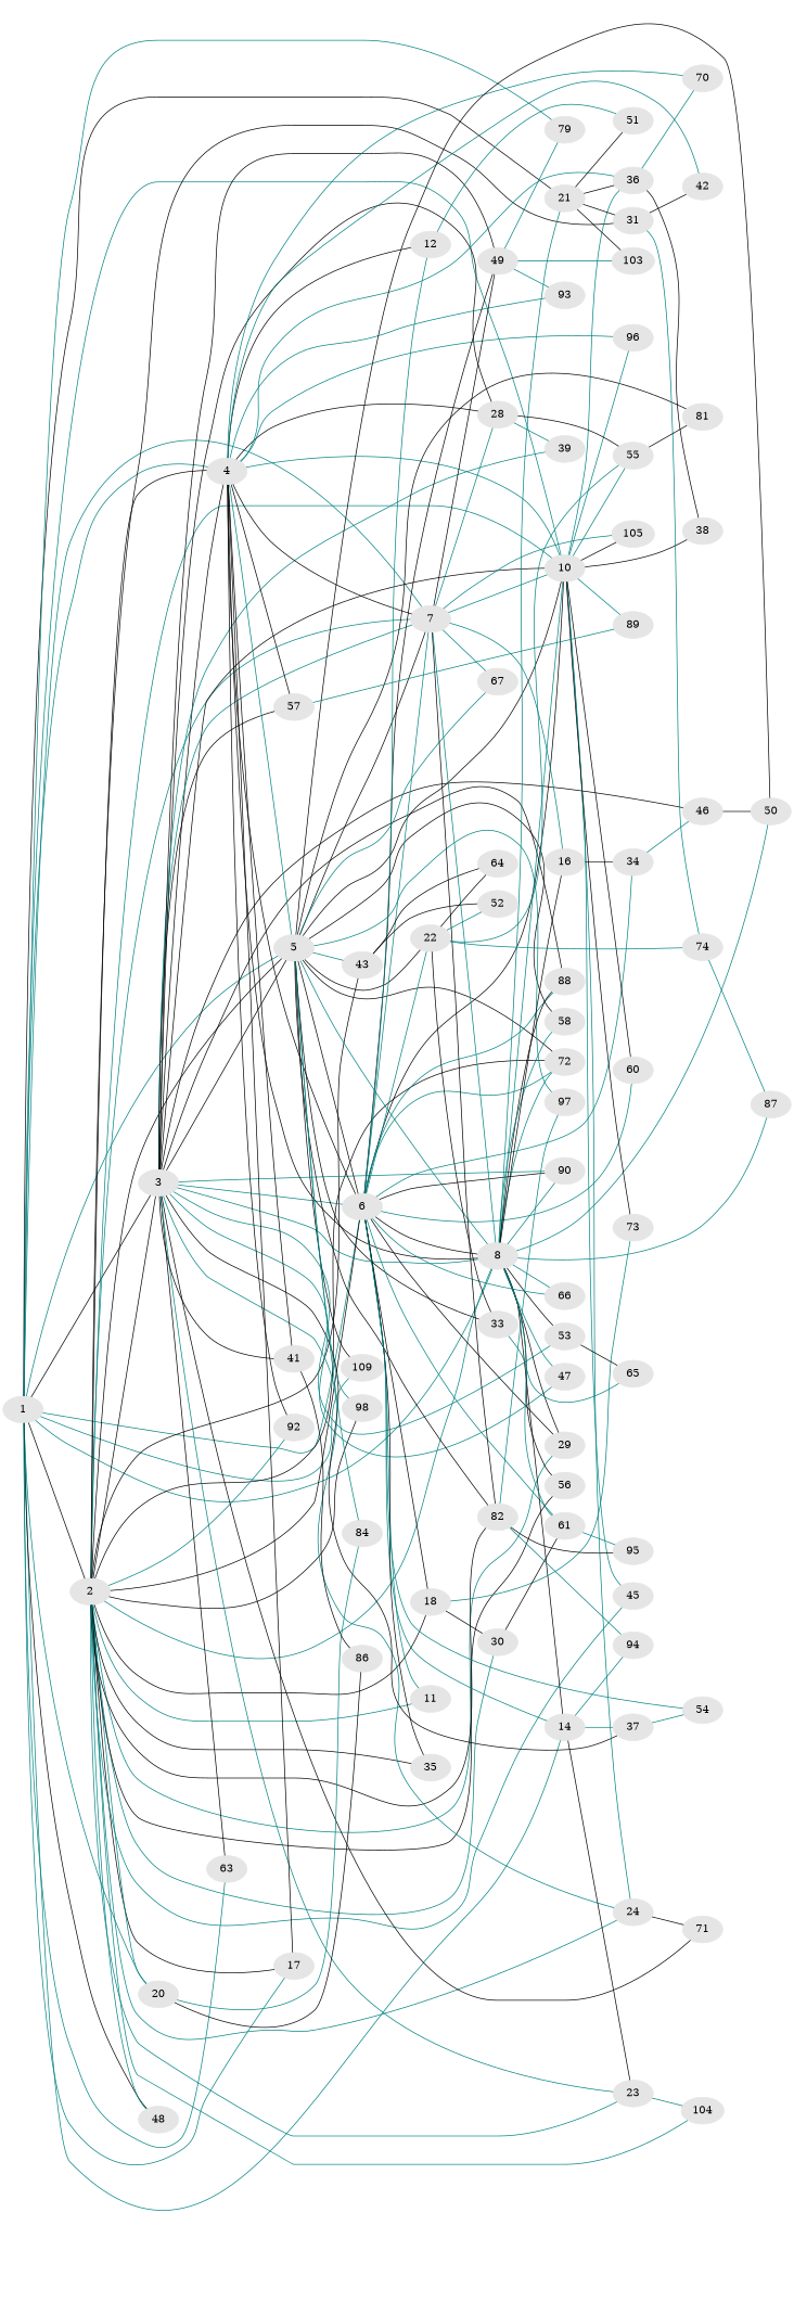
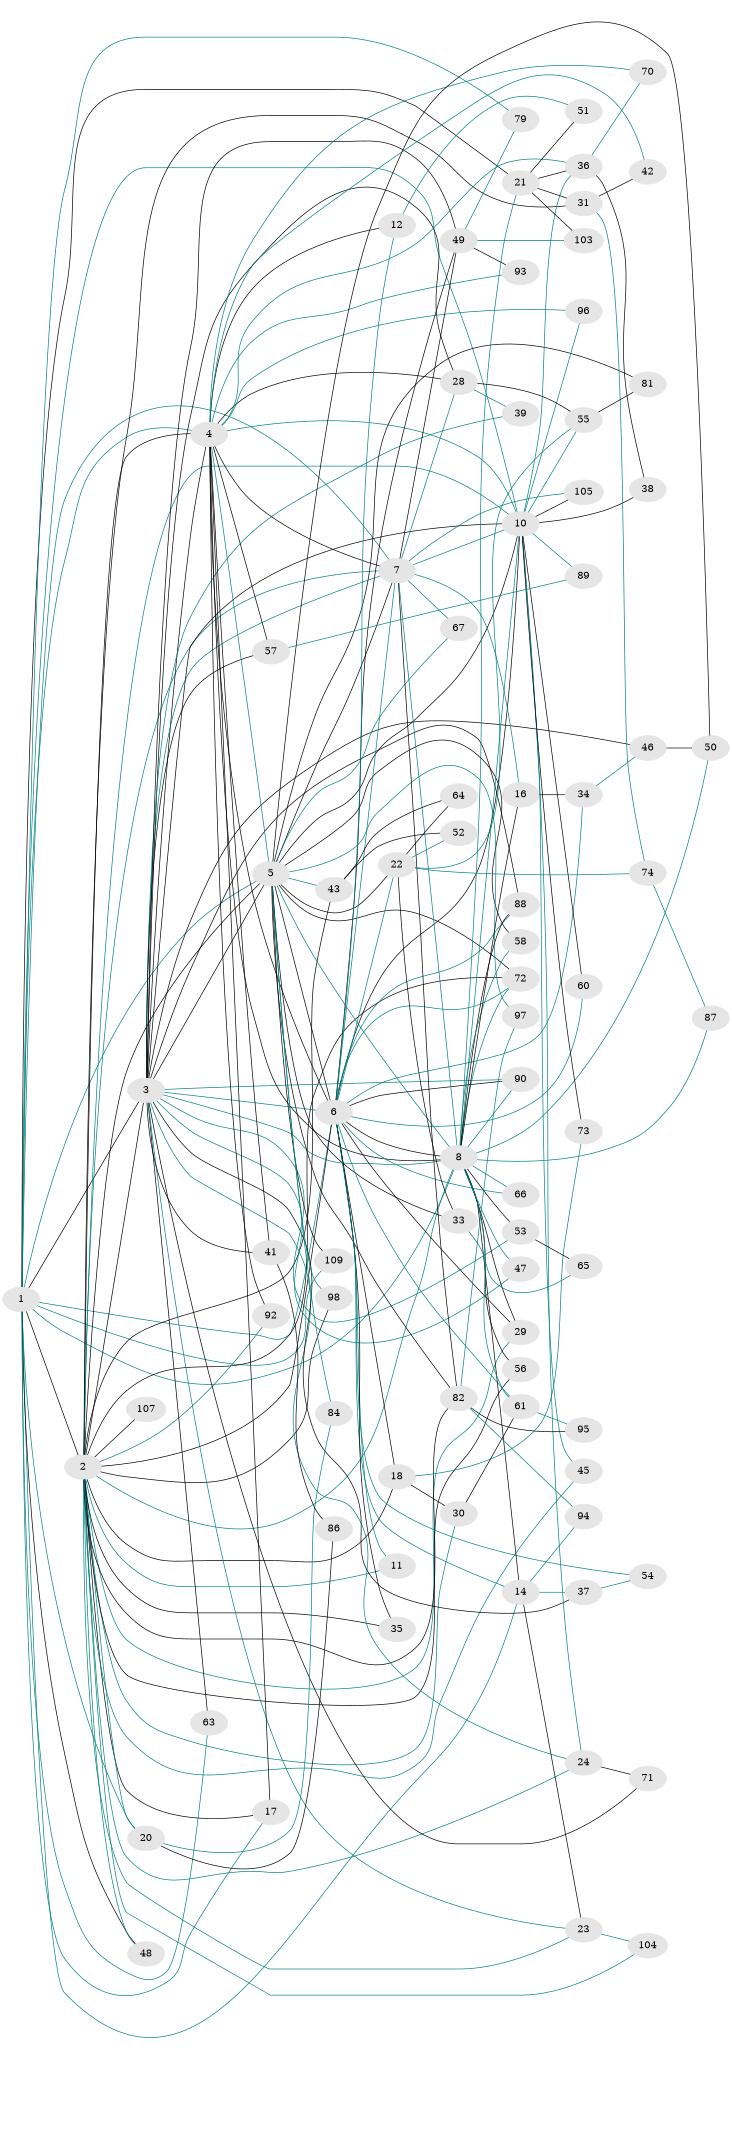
  graph {
    rankdir=LR
    node [color=gray90 style=filled]
    edge [color=teal]
    1 [super="+15"]
    2 [super="+9"]
    3 [super="+40"]
    4 [super="+13"]
    5 [super="+76"]
    6 [super="+83"]
    7 [super="+32"]
    8 [super="+91"]
    10 [super="+44"]
    14 [super="+19"]
    17 [super="+27"]
    20 [super="+78"]
    21 [super="+89"]
    48
    63
    79
    109
    11
    18
    23
    24 [super="+101"]
    29 [super="+99"]
    30
    31
    35
    43
    45
    56
    72 [super="+75"]
    82 [super="+100"]
    92
    98
    104
+   107
    28 [super="+85"]
    37
    39
    41 [super="+68"]
    46
    47
    49 [super="+62"]
    53
    57
    71
    88 [super="+106"]
    90 [super="+108"]
    12
    36
    42
    70
    93
    96
    22 [super="+26"]
    33
    50 [super="+59"]
    58
    67
    81
    84
    97
    34
    54
    60
    61 [super="+77"]
    66
    16
    105
    87
    38
    55 [super="+102"]
    n71 [label=89]
    73
    94
    86
    51
    103
    74
    52
    64
    95
    65
    1 -- 2 [color=black weight=2]
    1 -- 3 [color=black]
    1 -- 4
    1 -- 5
    1 -- 6 [weight=2]
    1 -- 7
    1 -- 8
    1 -- 10
    1 -- 14
    1 -- 17
    1 -- 20
    1 -- 21 [color=black]
    1 -- 48 [color=black]
    1 -- 63
    1 -- 79
    1 -- 109
    2 -- 3 [color=black weight=2]
    2 -- 4 [color=black weight=2]
    2 -- 5 [color=black weight=2]
    2 -- 6 [color=black weight=2]
    2 -- 7 [weight=2]
    2 -- 8 [weight=2]
    2 -- 10 [weight=3]
    2 -- 17 [color=black]
    2 -- 20 [weight=2]
    2 -- 48
    2 -- 11
    2 -- 18 [color=black]
    2 -- 23
    2 -- 24
    2 -- 29
    2 -- 30
    2 -- 31 [color=black]
    2 -- 35 [color=black]
    2 -- 43 [color=black]
    2 -- 45
    2 -- 56 [color=black]
    2 -- 72 [color=black]
    2 -- 82 [color=black]
    2 -- 92
    2 -- 98 [color=black]
    2 -- 104
+   2 -- 107 [color=black]
    3 -- 4 [color=black]
    3 -- 5 [color=black]
    3 -- 6
    3 -- 7 [weight=2]
    3 -- 8
    3 -- 10 [color=black]
    3 -- 63 [color=black]
    3 -- 23
    3 -- 24
    3 -- 28 [color=black]
    3 -- 37 [color=black]
    3 -- 39
    3 -- 41 [color=black]
    3 -- 46 [color=black]
    3 -- 47
    3 -- 49 [color=black]
    3 -- 53
    3 -- 57 [color=black]
    3 -- 71 [color=black]
    3 -- 88 [color=black]
    3 -- 90
    4 -- 5
    4 -- 6 [color=black]
    4 -- 7 [color=black]
    4 -- 8 [color=black]
    4 -- 10
    4 -- 17 [color=black]
    4 -- 92 [color=black]
    4 -- 28 [color=black]
    4 -- 41 [color=black weight=2]
    4 -- 57 [color=black]
    4 -- 12 [color=black]
    4 -- 36
    4 -- 42
    4 -- 70
    4 -- 93
    4 -- 96
    5 -- 6 [color=black]
    5 -- 7 [color=black]
    5 -- 8
    5 -- 10 [color=black]
    5 -- 109 [color=black]
    5 -- 43
    5 -- 72 [color=black]
    5 -- 82 [color=black]
    5 -- 98
    5 -- 22 [color=black]
    5 -- 33 [color=black]
    5 -- 50 [color=black]
    5 -- 58 [color=black]
    5 -- 67
    5 -- 81 [color=black]
    5 -- 84
    5 -- 97
    6 -- 7
    6 -- 8 [color=black weight=2]
    6 -- 10 [color=black]
    6 -- 14
    6 -- 11
    6 -- 18 [color=black]
    6 -- 29 [color=black]
    6 -- 35 [color=black]
    6 -- 72
    6 -- 49 [color=black]
    6 -- 88
    6 -- 90 [color=black]
    6 -- 12
    6 -- 22 [weight=2]
    6 -- 34
    6 -- 54
    6 -- 60
    6 -- 61
    6 -- 66
    7 -- 8
    7 -- 10
    7 -- 82 [color=black]
    7 -- 28
    7 -- 49 [color=black]
    7 -- 67
    7 -- 16
    7 -- 105
    8 -- 10 [weight=2]
    8 -- 14 [color=black]
    8 -- 21
    8 -- 29 [color=black]
    8 -- 56 [color=black]
    8 -- 72
    8 -- 47
    8 -- 53 [color=black]
    8 -- 88 [color=black]
    8 -- 90
    8 -- 50
    8 -- 58
    8 -- 61
    8 -- 66
    8 -- 16 [color=black]
    8 -- 87
    10 -- 24
    10 -- 45
    10 -- 36
    10 -- 96
    10 -- 60 [color=black]
    10 -- 105 [color=black]
    10 -- 38 [color=black]
    10 -- 55
    10 -- n71
    10 -- 73 [color=black]
    14 -- 23 [color=black]
    14 -- 37
    14 -- 94
    20 -- 84
    20 -- 86 [color=black]
    21 -- 31 [color=black]
    21 -- 36 [color=black]
    21 -- 51 [color=black]
    21 -- 103 [color=black]
    18 -- 30 [color=black]
    18 -- 73
    23 -- 104
    24 -- 71 [color=black]
    30 -- 61 [color=black]
    31 -- 42 [color=black]
    31 -- 74
    43 -- 52 [color=black]
    43 -- 64 [color=black]
    82 -- 97
    82 -- 94
    82 -- 95 [color=black]
    28 -- 39
    28 -- 55 [color=black]
    37 -- 54
    41 -- 86 [color=black]
    46 -- 50 [color=black]
    49 -- 79
-   49 -- 93
+   49 -- 93 [color=black]
    49 -- 103
    53 -- 65 [color=black]
    57 -- n71
    12 -- 51
    36 -- 70
    36 -- 38 [color=black]
    22 -- 33 [color=black]
    22 -- 55
    22 -- 74
    22 -- 52
    22 -- 64 [color=black]
    33 -- 65
    34 -- 46
    61 -- 95
    16 -- 34 [color=black]
    55 -- 81 [color=black]
    74 -- 87
  }
